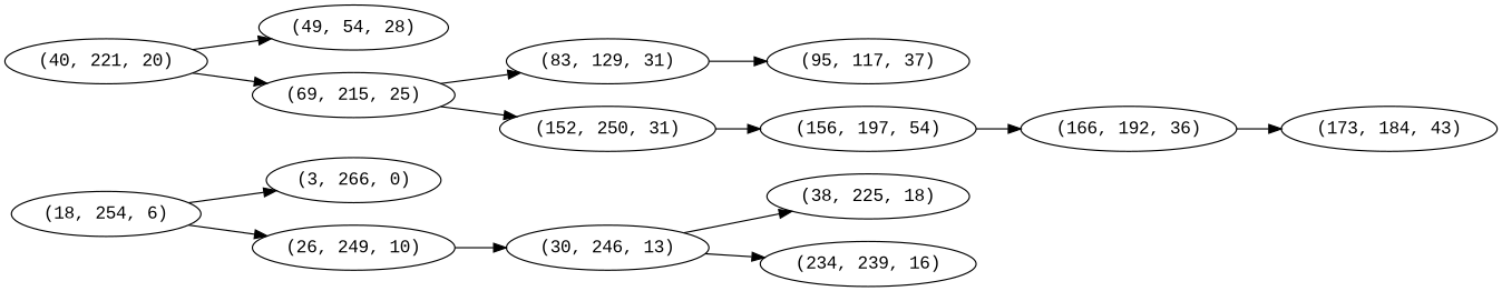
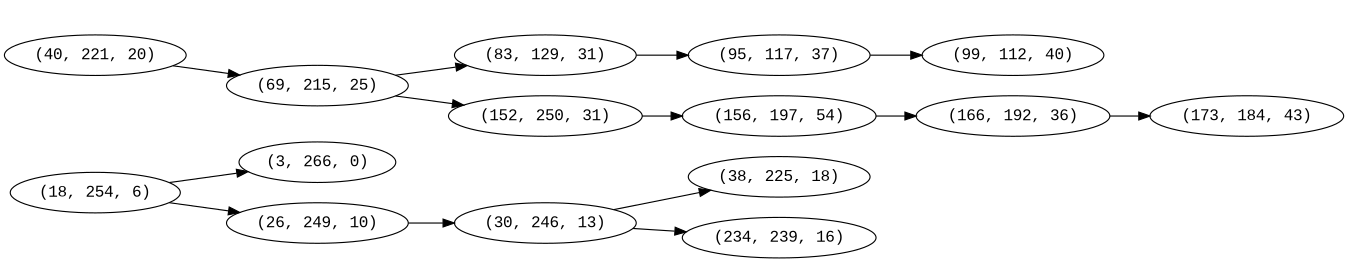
  digraph {
    fontname="Liberation Mono"
    rankdir=LR
    node [fontname="Liberation Mono"]
    edge [fontname="Liberation Mono"]
    "(18, 254, 6)"
    "(3, 266, 0)"
    "(26, 249, 10)"
    "(30, 246, 13)"
    "(38, 225, 18)"
    "(234, 239, 16)"
    "(40, 221, 20)"
-   "(49, 54, 28)"
    "(69, 215, 25)"
    "(83, 129, 31)"
    n11 [label="(152, 250, 31)"]
    "(95, 117, 37)"
    n13 [label="(156, 197, 54)"]
+   "(99, 112, 40)"
    "(166, 192, 36)"
    "(173, 184, 43)"
    "(18, 254, 6)" -> "(3, 266, 0)"
    "(18, 254, 6)" -> "(26, 249, 10)"
    "(26, 249, 10)" -> "(30, 246, 13)"
    "(30, 246, 13)" -> "(38, 225, 18)"
    "(30, 246, 13)" -> "(234, 239, 16)"
-   "(40, 221, 20)" -> "(49, 54, 28)"
    "(40, 221, 20)" -> "(69, 215, 25)"
    "(69, 215, 25)" -> "(83, 129, 31)"
    "(69, 215, 25)" -> n11
    "(83, 129, 31)" -> "(95, 117, 37)"
    n11 -> n13
+   "(95, 117, 37)" -> "(99, 112, 40)"
    n13 -> "(166, 192, 36)"
    "(166, 192, 36)" -> "(173, 184, 43)"
  }
